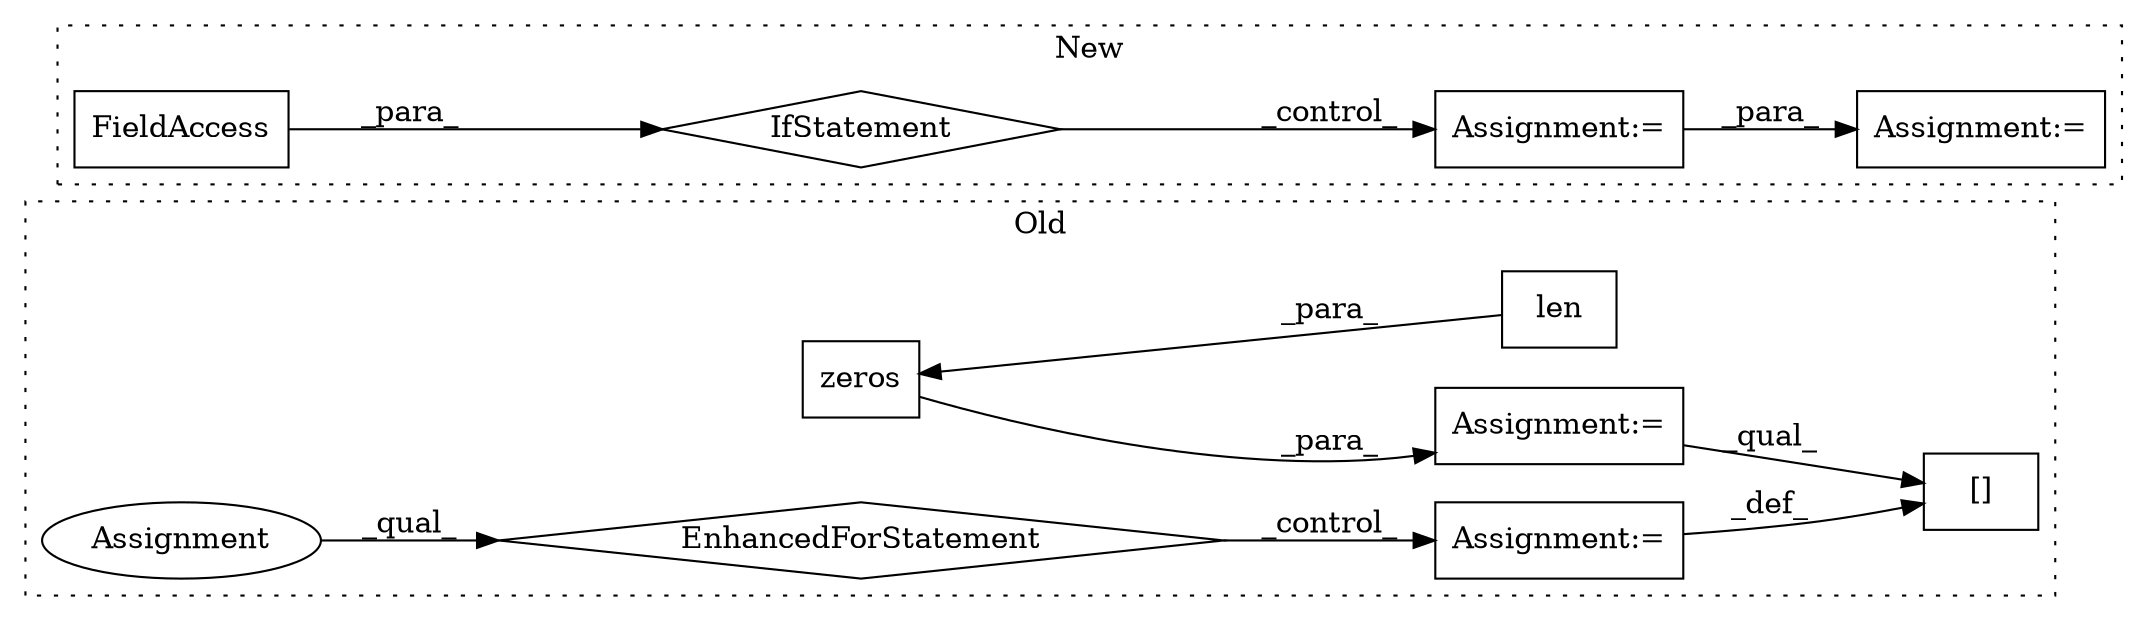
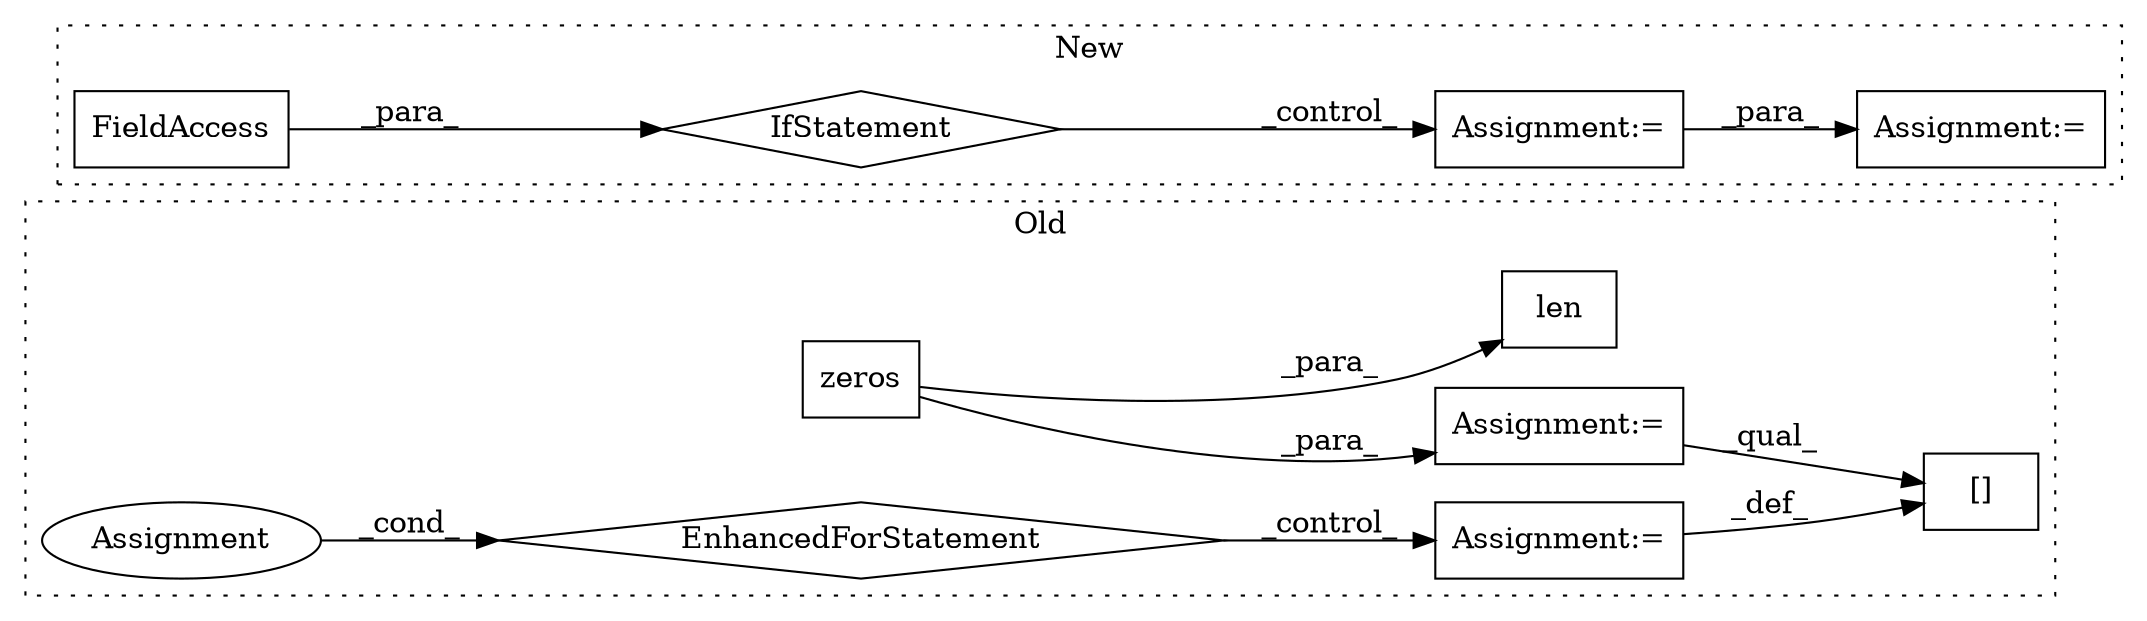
  digraph {
    rankdir=LR
    node [a=7 l=1 shape=box]
    n1 [a=32 l="6,1" label=zeros s="1338,1365"]
    n2 [label="Assignment:=" s=1331]
    n3 [a=2 l="4,1" label="[]" s="1517,1523"]
    n4 [label="Assignment:=" s=1524]
    n5 [a=70 l="64,2" label=EnhancedForStatement s="1416,1507" shape=diamond]
    n6 [a=42 label=Assignment s=1484 shape=ellipse]
    n7 [a=32 l="4,1" label=len s="1309,1321"]
    n8 [a=25 l="4,2" label=IfStatement s="2110,2141" shape=diamond]
    n9 [label="Assignment:=" s=2427]
    n10 [label="Assignment:=" s=2906]
    n11 [a=22 l=27 label=FieldAccess s=2114]
    subgraph cluster_1 {
      label=Old
      style=dotted
      n1
      n2
      n3
      n4
      n5
      n6
      n7
    }
    subgraph cluster_2 {
      label=New
      style=dotted
      n8
      n9
      n10
      n11
    }
    n1 -> n2 [label=_para_]
    n2 -> n3 [label=_qual_]
    n4 -> n3 [label=_def_]
    n5 -> n4 [label=_control_]
-   n6 -> n5 [label=_qual_]
-   n7 -> n1 [label=_para_]
+   n6 -> n5 [label=_cond_]
+   n1 -> n7 [label=_para_]
    n8 -> n9 [label=_control_]
    n9 -> n10 [label=_para_]
    n11 -> n8 [label=_para_]
  }
